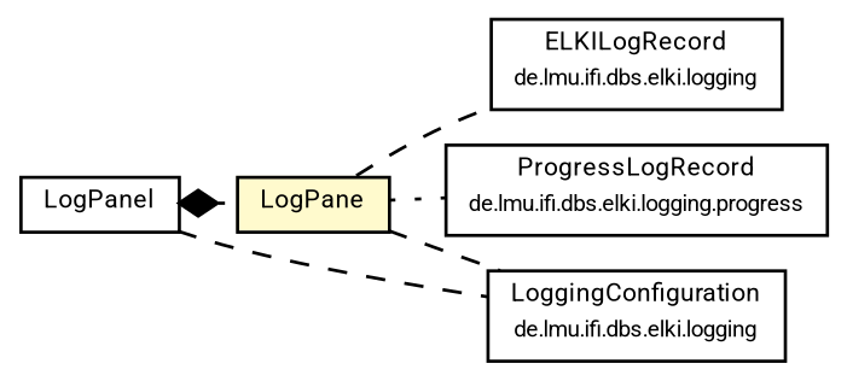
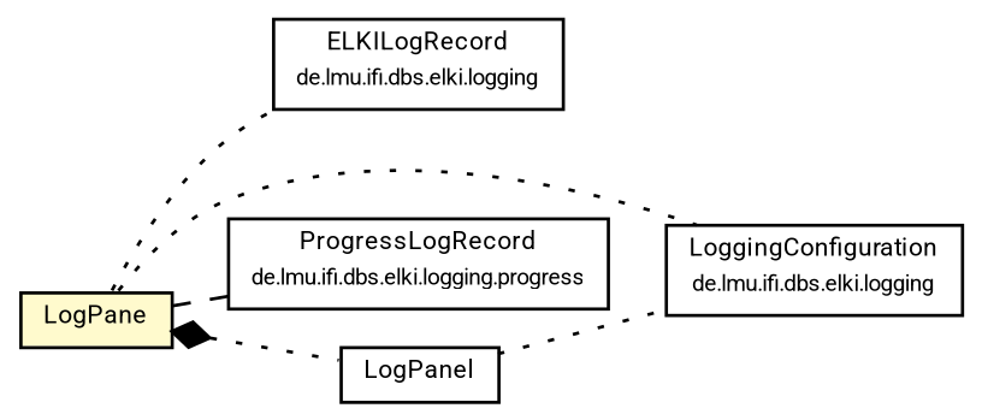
  digraph {
    fontname="Playfair Display"
    nodesep=0.15
    rankdir=LR
    ranksep=0.25
    node [fontcolor=black fontname="Playfair Display" fontsize=8 margin=0 shape=plaintext]
    edge [arrowhead=none color=black fontname="Playfair Display" fontsize=7 labelfontname=Roboto labelfontsize=7 style=dotted weight=2]
    n1 [height=0 label=<<table title="de.lmu.ifi.dbs.elki.gui.util.LogPane" border="0" cellborder="1" cellspacing="0" cellpadding="2" bgcolor="lemonChiffon" href="LogPane.html" target="_parent"> 		<tr><td><table border="0" cellspacing="0" cellpadding="1"> 		<tr><td align="center" balign="center"> <font face="Roboto">LogPane</font> </td></tr> 		</table></td></tr> 		</table>> width=0]
    n2 [height=0 label=<<table title="de.lmu.ifi.dbs.elki.logging.ELKILogRecord" border="0" cellborder="1" cellspacing="0" cellpadding="2" href="../../logging/ELKILogRecord.html" target="_parent"> 		<tr><td><table border="0" cellspacing="0" cellpadding="1"> 		<tr><td align="center" balign="center"> <font face="Roboto">ELKILogRecord</font> </td></tr> 		<tr><td align="center" balign="center"> <font face="Roboto" point-size="7.0">de.lmu.ifi.dbs.elki.logging</font> </td></tr> 		</table></td></tr> 		</table>> width=0]
    n3 [height=0 label=<<table title="de.lmu.ifi.dbs.elki.logging.LoggingConfiguration" border="0" cellborder="1" cellspacing="0" cellpadding="2" href="../../logging/LoggingConfiguration.html" target="_parent"> 		<tr><td><table border="0" cellspacing="0" cellpadding="1"> 		<tr><td align="center" balign="center"> <font face="Roboto">LoggingConfiguration</font> </td></tr> 		<tr><td align="center" balign="center"> <font face="Roboto" point-size="7.0">de.lmu.ifi.dbs.elki.logging</font> </td></tr> 		</table></td></tr> 		</table>> width=0]
    n4 [height=0 label=<<table title="de.lmu.ifi.dbs.elki.logging.progress.ProgressLogRecord" border="0" cellborder="1" cellspacing="0" cellpadding="2" href="../../logging/progress/ProgressLogRecord.html" target="_parent"> 		<tr><td><table border="0" cellspacing="0" cellpadding="1"> 		<tr><td align="center" balign="center"> <font face="Roboto">ProgressLogRecord</font> </td></tr> 		<tr><td align="center" balign="center"> <font face="Roboto" point-size="7.0">de.lmu.ifi.dbs.elki.logging.progress</font> </td></tr> 		</table></td></tr> 		</table>> width=0]
    n5 [height=0 label=<<table title="de.lmu.ifi.dbs.elki.gui.util.LogPanel" border="0" cellborder="1" cellspacing="0" cellpadding="2" href="LogPanel.html" target="_parent"> 		<tr><td><table border="0" cellspacing="0" cellpadding="1"> 		<tr><td align="center" balign="center"> <font face="Roboto">LogPanel</font> </td></tr> 		</table></td></tr> 		</table>> width=0]
-   n1 -> n2 [style=dashed]
-   n1 -> n3 [style=dashed]
-   n1 -> n4
-   n5 -> n1 [arrowtail=diamond dir=back weight=6]
-   n5 -> n3 [style=dashed]
+   n1 -> n2
+   n1 -> n3
+   n1 -> n4 [style=dashed]
+   n1 -> n5 [arrowtail=diamond dir=back weight=6]
+   n5 -> n3
  }
